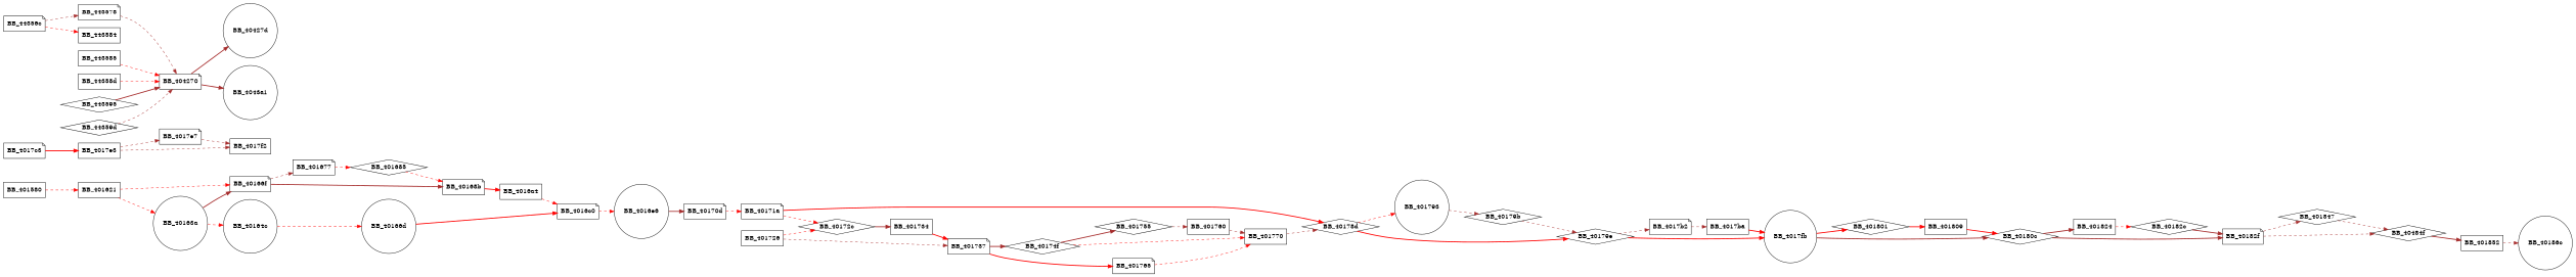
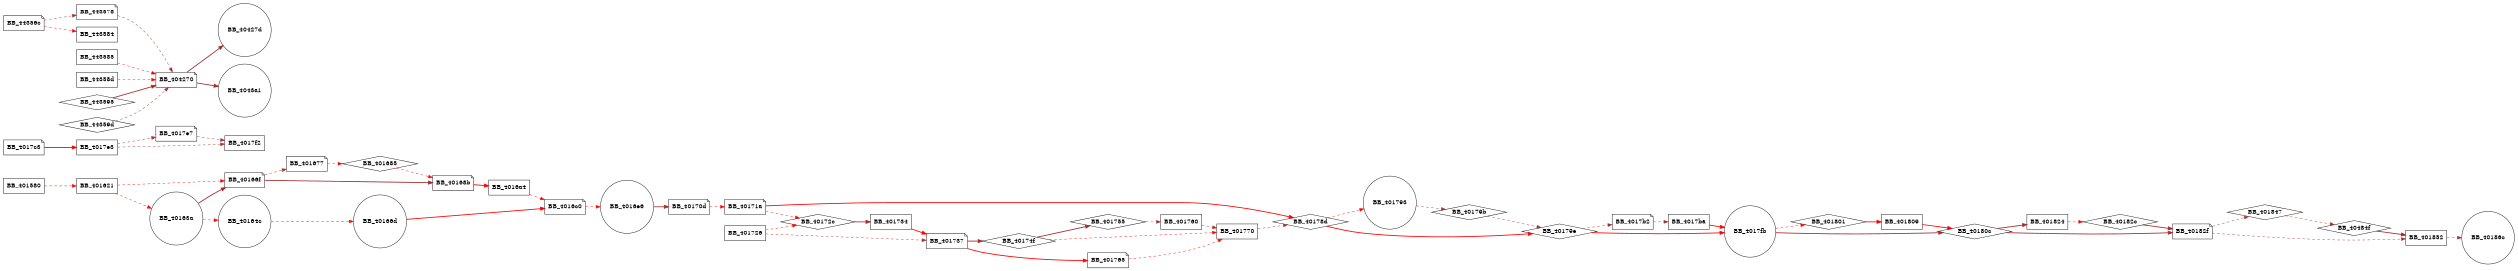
  digraph {
    rankdir=LR
    node [shape=box]
    edge [color=brown style=dashed]
    BB_401580
    BB_401621
    BB_40163a [shape=circle]
    BB_40166f [shape=note]
    BB_40164c [shape=circle]
    BB_401677 [shape=note]
    BB_40168b [shape=note]
    BB_40166d [shape=circle]
    BB_401685 [shape=diamond]
    BB_4016a4
    BB_4016c0 [shape=note]
    BB_4016e6 [shape=circle]
    BB_40170d [shape=note]
    BB_40171a [shape=note]
    BB_40178d [shape=diamond]
    BB_40172c [shape=diamond]
    BB_401726
    BB_401737 [shape=note]
    BB_401793 [shape=circle]
    BB_40179e [shape=diamond]
    BB_401734
    BB_40174f [shape=diamond]
    BB_401765 [shape=note]
    BB_40179b [shape=diamond]
    BB_4017b2 [shape=note]
    BB_4017fb [shape=circle]
    BB_401755 [shape=diamond]
    BB_401770
    BB_401760
    BB_4017ba
    BB_401801 [shape=diamond]
    BB_40180c [shape=diamond]
    BB_401809
    BB_401824
    BB_40182f [shape=note]
    BB_4017c3 [shape=note]
    BB_4017e3
    BB_4017e7 [shape=note]
    BB_4017f2
    BB_40182c [shape=diamond]
    BB_401847 [shape=diamond]
    BB_401852
    n43 [label=BB_40484f shape=diamond]
    BB_40186c [shape=circle]
    BB_404270 [shape=note]
    BB_40427d [shape=circle]
    BB_4043a1 [shape=circle]
    BB_44356c [shape=note]
    BB_443578 [shape=note]
    BB_443584
    BB_443585
    BB_44358d
    BB_443595 [shape=diamond]
    BB_44359d [shape=diamond]
    BB_401580 -> BB_401621 [color=red]
    BB_401621 -> BB_40163a [color=red]
    BB_401621 -> BB_40166f [color=red]
    BB_40163a -> BB_40166f [style=bold]
    BB_40163a -> BB_40164c [color=red]
    BB_40166f -> BB_401677
    BB_40166f -> BB_40168b [style=bold]
    BB_40164c -> BB_40166d [color=red]
    BB_401677 -> BB_401685 [color=red]
    BB_40168b -> BB_4016a4 [color=red style=bold]
    BB_40166d -> BB_4016c0 [color=red style=bold]
    BB_401685 -> BB_40168b [color=red]
    BB_4016a4 -> BB_4016c0 [color=red]
    BB_4016c0 -> BB_4016e6 [color=red]
    BB_4016e6 -> BB_40170d [style=bold]
    BB_40170d -> BB_40171a [color=red]
    BB_40171a -> BB_40178d [color=red style=bold]
    BB_40171a -> BB_40172c [color=red]
    BB_40178d -> BB_401793 [color=red]
    BB_40178d -> BB_40179e [color=red style=bold]
    BB_40172c -> BB_401734 [style=bold]
    BB_401726 -> BB_40172c [color=red]
    BB_401726 -> BB_401737
    BB_401737 -> BB_40174f [style=bold]
    BB_401737 -> BB_401765 [color=red style=bold]
    BB_401793 -> BB_40179b
    BB_40179e -> BB_4017b2
    BB_40179e -> BB_4017fb [color=red style=bold]
    BB_401734 -> BB_401737 [color=red style=bold]
    BB_40174f -> BB_401755 [style=bold]
    BB_40174f -> BB_401770 [color=red]
    BB_401765 -> BB_401770 [color=red]
    BB_40179b -> BB_40179e
    BB_4017b2 -> BB_4017ba
-   BB_4017fb -> BB_401801 [color=red style=bold]
+   BB_4017fb -> BB_401801 [color=red]
    BB_4017fb -> BB_40180c [style=bold]
    BB_401755 -> BB_401760
    BB_401770 -> BB_40178d
    BB_401760 -> BB_401770
    BB_4017ba -> BB_4017fb [color=red style=bold]
    BB_401801 -> BB_401809 [color=red style=bold]
    BB_40180c -> BB_401824 [style=bold]
    BB_40180c -> BB_40182f [style=bold]
    BB_401809 -> BB_40180c [color=red style=bold]
    BB_401824 -> BB_40182c [color=red]
    BB_40182f -> BB_401847
-   BB_40182f -> n43
+   BB_40182f -> BB_401852
    BB_4017c3 -> BB_4017e3 [color=red style=bold]
    BB_4017e3 -> BB_4017e7
    BB_4017e3 -> BB_4017f2
    BB_4017e7 -> BB_4017f2
    BB_40182c -> BB_40182f [style=bold]
    BB_401847 -> n43
    BB_401852 -> BB_40186c
    n43 -> BB_401852 [style=bold]
    BB_404270 -> BB_40427d [style=bold]
    BB_404270 -> BB_4043a1 [style=bold]
    BB_44356c -> BB_443578
    BB_44356c -> BB_443584 [color=red]
    BB_443578 -> BB_404270
    BB_443585 -> BB_404270 [color=red]
    BB_44358d -> BB_404270 [color=red]
    BB_443595 -> BB_404270 [style=bold]
    BB_44359d -> BB_404270
  }
